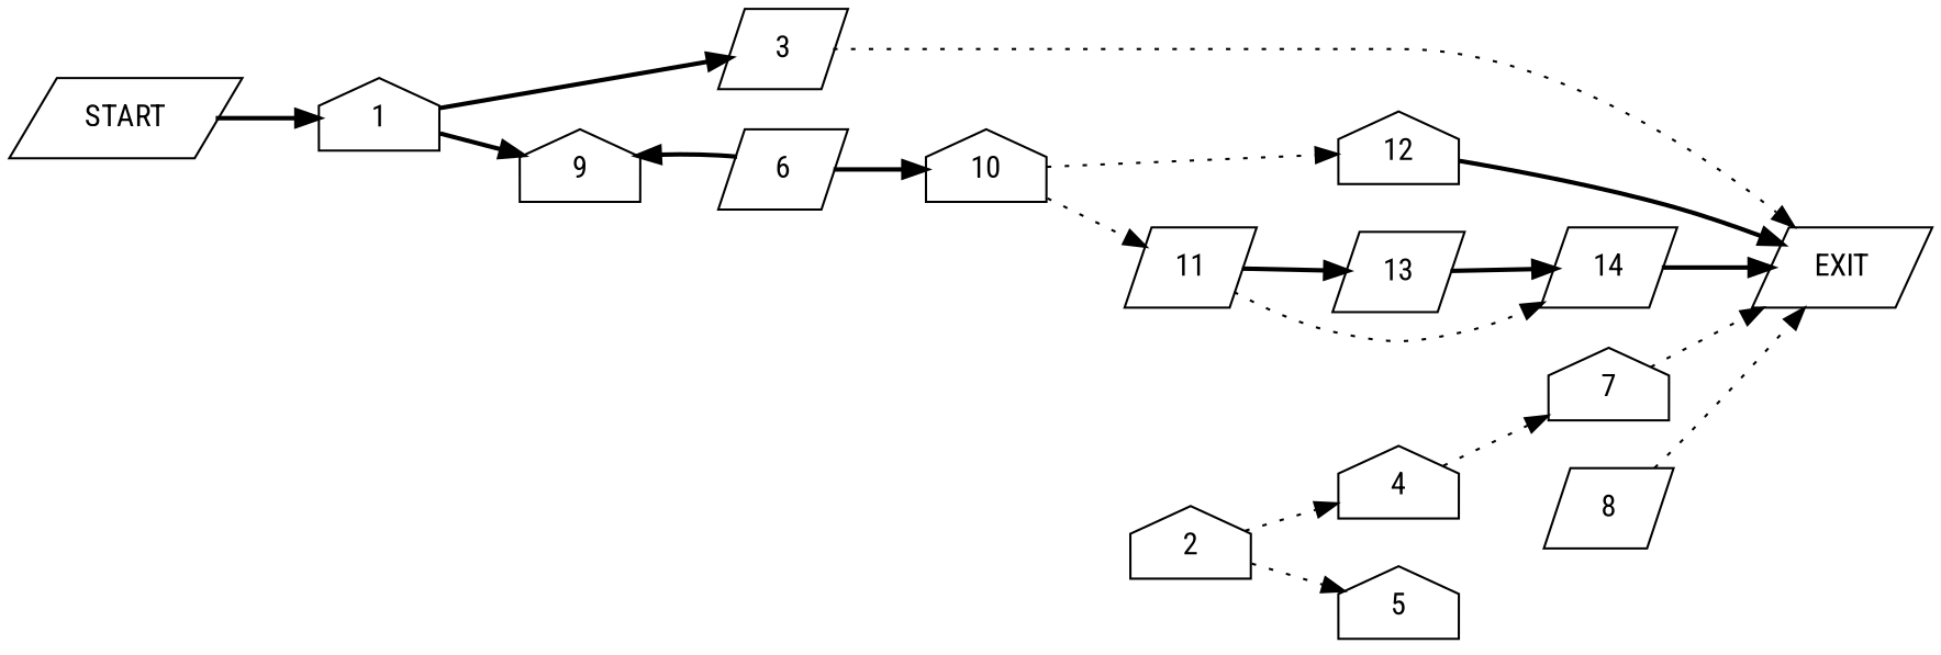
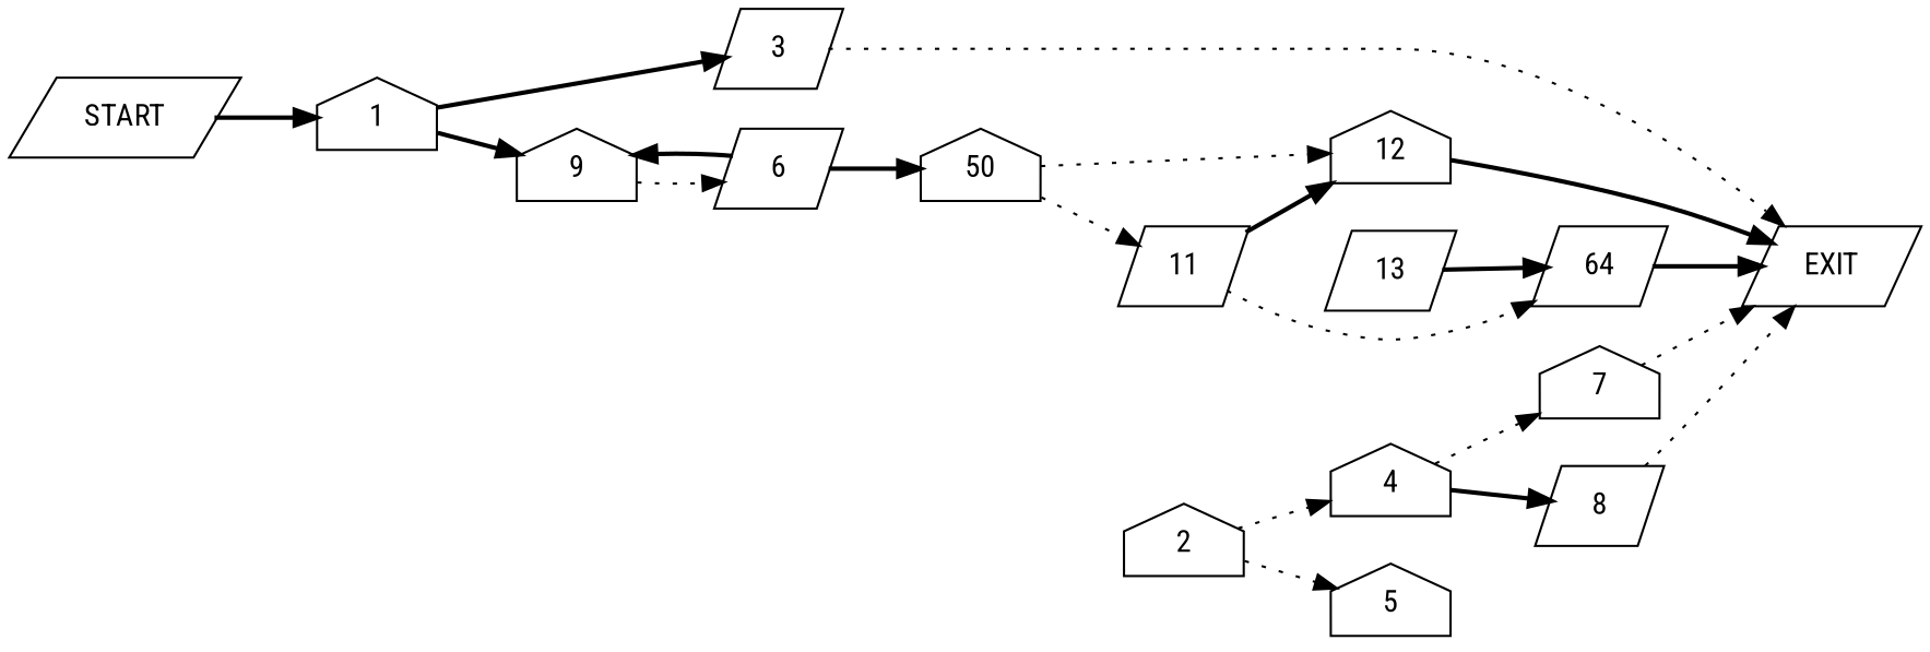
  digraph {
    fontname="Roboto Condensed"
    rankdir=LR
    node [fontname="Roboto Condensed" shape=parallelogram]
    edge [fontname="Roboto Condensed" style=bold]
    n1 [label=START]
    1 [shape=house]
    3
    9 [shape=house]
    n5 [label=EXIT]
    2 [shape=house]
    4 [shape=house]
    5 [shape=house]
    7 [shape=house]
    8
    6
-   10 [shape=house]
+   10 [shape=house label=50]
    11
    12 [shape=house]
    13
-   14
+   14 [label=64]
    n1 -> 1
    1 -> 3
    1 -> 9
    3 -> n5 [style=dotted]
+   9 -> 6 [style=dotted]
    2 -> 4 [style=dotted]
    2 -> 5 [style=dotted]
    4 -> 7 [style=dotted]
+   4 -> 8
    7 -> n5 [style=dotted]
    8 -> n5 [style=dotted]
    6 -> 9
    6 -> 10
    10 -> 11 [style=dotted]
    10 -> 12 [style=dotted]
-   11 -> 13
+   11 -> 12
    11 -> 14 [style=dotted]
    12 -> n5
    13 -> 14
    14 -> n5
  }
